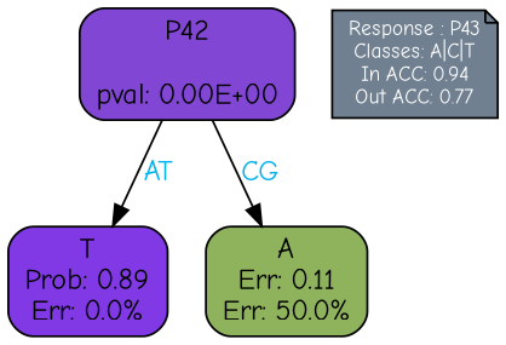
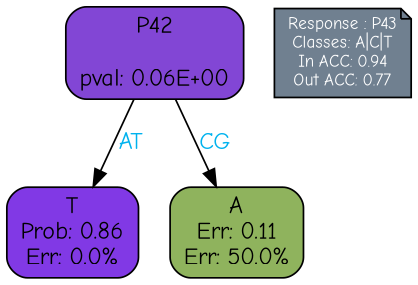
  digraph {
    fontname="Comic Neue"
    ranksep=equally
    splines=polylines
    node [color=black fontname="Comic Neue" shape=box style="filled, rounded"]
    edge [fontcolor=deepskyblue2 fontname="Comic Neue"]
-   n1 [fillcolor="#8139e5" label="T\nProb: 0.89\nErr: 0.0%"]
+   n1 [fillcolor="#8139e5" label="T\nProb: 0.86\nErr: 0.0%"]
    n2 [fillcolor="#8fb35d" label="A\nErr: 0.11\nErr: 50.0%"]
    n3 [align=left fillcolor=slategray fontcolor=white fontsize=10 label="Response : P43\nClasses: A|C|T\nIn ACC: 0.94\nOut ACC: 0.77\n" shape=note style=filled]
-   n4 [fillcolor="#8246d5" label="P42\n\npval: 0.00E+00"]
+   n4 [fillcolor="#8246d5" label="P42\n\npval: 0.06E+00"]
    subgraph sub_1 {
      rank=same
      n1
      n2
    }
    subgraph sub_2 {
      rank=same
      n3
      n4
    }
    n4 -> n1 [label=AT]
    n4 -> n2 [label=CG]
  }
